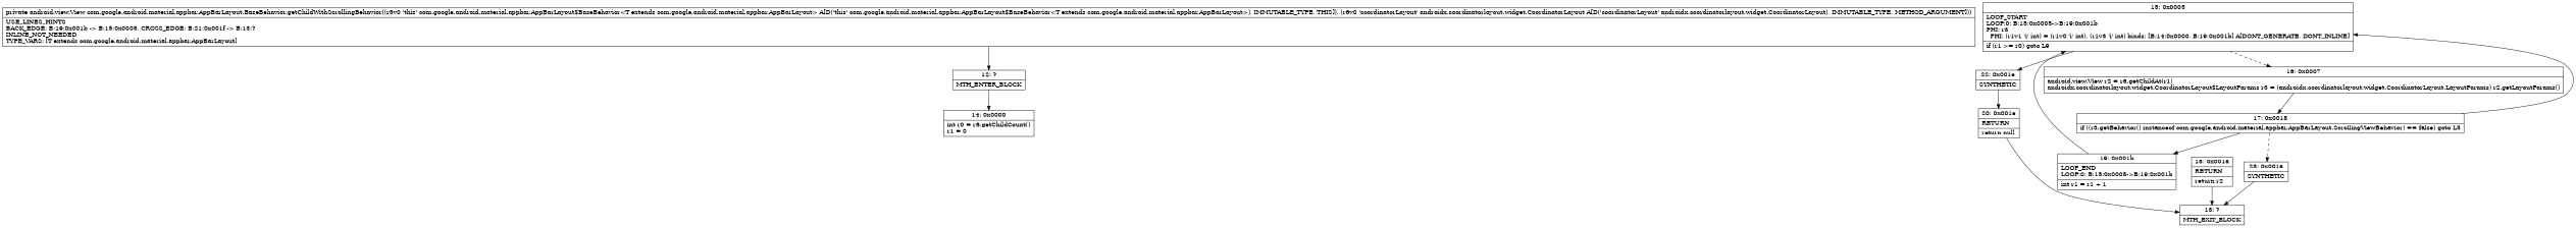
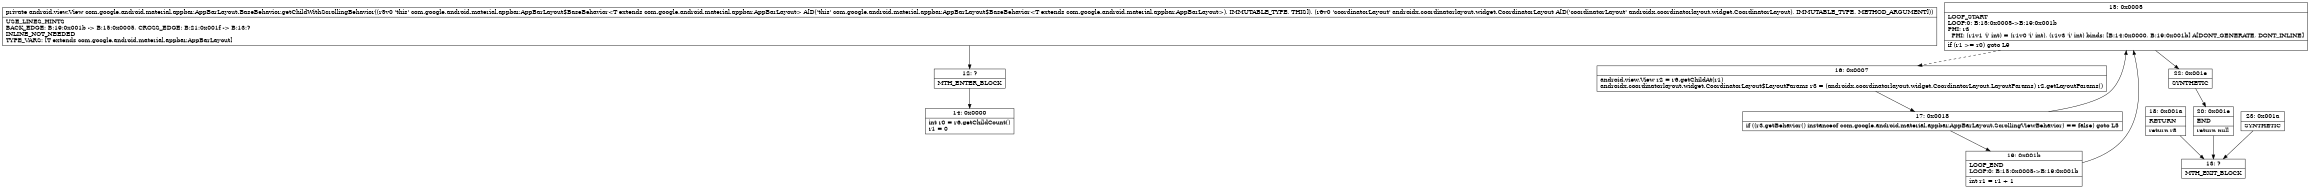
  digraph {
    node [shape=record]
    n1 [label="{12\:\ ?|MTH_ENTER_BLOCK\l}"]
    n2 [label="{14\:\ 0x0000|int r0 = r6.getChildCount()\lr1 = 0\l}"]
    n3 [label="{15\:\ 0x0005|LOOP_START\lLOOP:0: B:15:0x0005\-\>B:19:0x001b\lPHI: r3 \l  PHI: (r1v1 'i' int) = (r1v0 'i' int), (r1v3 'i' int) binds: [B:14:0x0000, B:19:0x001b] A[DONT_GENERATE, DONT_INLINE]\l|if (r1 \>= r0) goto L9\l}"]
    n4 [label="{16\:\ 0x0007|android.view.View r2 = r6.getChildAt(r1)\landroidx.coordinatorlayout.widget.CoordinatorLayout$LayoutParams r3 = (androidx.coordinatorlayout.widget.CoordinatorLayout.LayoutParams) r2.getLayoutParams()\l}"]
    n5 [label="{22\:\ 0x001e|SYNTHETIC\l}"]
    n6 [label="{17\:\ 0x0018|if ((r3.getBehavior() instanceof com.google.android.material.appbar.AppBarLayout.ScrollingViewBehavior) == false) goto L5\l}"]
-   n7 [label="{20\:\ 0x001e|RETURN\l|return null\l}"]
+   n7 [label="{20\:\ 0x001e|END\l|return null\l}"]
    n8 [label="{19\:\ 0x001b|LOOP_END\lLOOP:0: B:15:0x0005\-\>B:19:0x001b\l|int r1 = r1 + 1\l}"]
    n9 [label="{23\:\ 0x001a|SYNTHETIC\l}"]
    n10 [label="{13\:\ ?|MTH_EXIT_BLOCK\l}"]
-   n11 [label="{18\:\ 0x001a|RETURN\l|return r2\l}"]
+   n11 [label="{18\:\ 0x001a|RETURN\l|return r8\l}"]
    n12 [label="{private android.view.View com.google.android.material.appbar.AppBarLayout.BaseBehavior.getChildWithScrollingBehavior((r5v0 'this' com.google.android.material.appbar.AppBarLayout$BaseBehavior\<T extends com.google.android.material.appbar.AppBarLayout\> A[D('this' com.google.android.material.appbar.AppBarLayout$BaseBehavior\<T extends com.google.android.material.appbar.AppBarLayout\>), IMMUTABLE_TYPE, THIS]), (r6v0 'coordinatorLayout' androidx.coordinatorlayout.widget.CoordinatorLayout A[D('coordinatorLayout' androidx.coordinatorlayout.widget.CoordinatorLayout), IMMUTABLE_TYPE, METHOD_ARGUMENT]))  | USE_LINES_HINTS\lBACK_EDGE: B:19:0x001b \-\> B:15:0x0005, CROSS_EDGE: B:21:0x001f \-\> B:13:?\lINLINE_NOT_NEEDED\lTYPE_VARS: [T extends com.google.android.material.appbar.AppBarLayout]\l}"]
    n1 -> n2
    n3 -> n4 [style=dashed]
    n3 -> n5
    n4 -> n6
    n5 -> n7
    n6 -> n3
    n6 -> n8
-   n6 -> n9 [style=dashed]
    n7 -> n10
    n8 -> n3
    n9 -> n10
    n11 -> n10
    n12 -> n1
  }
